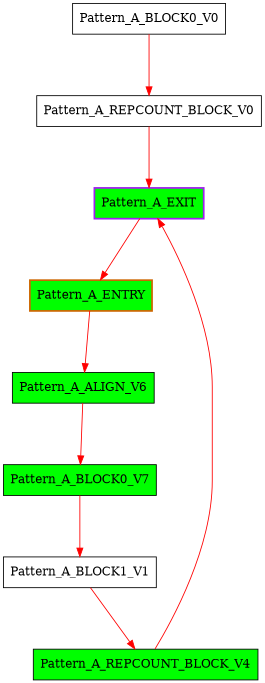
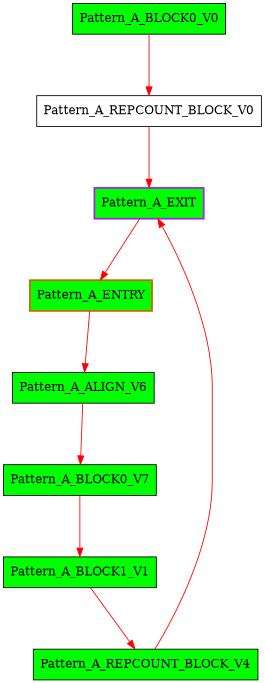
  digraph {
    mindist=1.0
    nodesep=0.6
    rankdir=TB
    ranksep=1.0
    root=Demo
    node [beamproc=undefined bpentry=false bpexit=false color=black cpu=1 fillcolor=green flags="0x00000107" patentry=false patexit=false pattern=Pattern_A qhi=false qil=false qlo=false shape=rectangle style=filled tperiod=100000000 type=block]
    edge [color=red type=defdst]
-   Pattern_A_BLOCK0_V0 [fillcolor=white flags="0x00000007"]
+   Pattern_A_BLOCK0_V0 [flags="0x00000007"]
    Pattern_A_REPCOUNT_BLOCK_V0 [fillcolor=white flags="0x00100007" qlo=true tperiod=0]
    Pattern_A_EXIT [color=purple flags="0x00708107" patexit=true penwidth=2 qhi=true qil=true qlo=true]
    Pattern_A_ENTRY [color=darkorange3 flags="0x00002107" patentry=true penwidth=2]
    n5 [label=Pattern_A_ALIGN_V6 tperiod=0]
    n6 [label=Pattern_A_BLOCK0_V7]
-   Pattern_A_BLOCK1_V1 [fillcolor=white]
+   Pattern_A_BLOCK1_V1
    n8 [flags="0x00100107" label=Pattern_A_REPCOUNT_BLOCK_V4 qlo=true tperiod=0]
    Pattern_A_BLOCK0_V0 -> Pattern_A_REPCOUNT_BLOCK_V0
    Pattern_A_REPCOUNT_BLOCK_V0 -> Pattern_A_EXIT
    Pattern_A_EXIT -> Pattern_A_ENTRY
    Pattern_A_ENTRY -> n5
    n5 -> n6
    n6 -> Pattern_A_BLOCK1_V1
    Pattern_A_BLOCK1_V1 -> n8
    n8 -> Pattern_A_EXIT
  }
